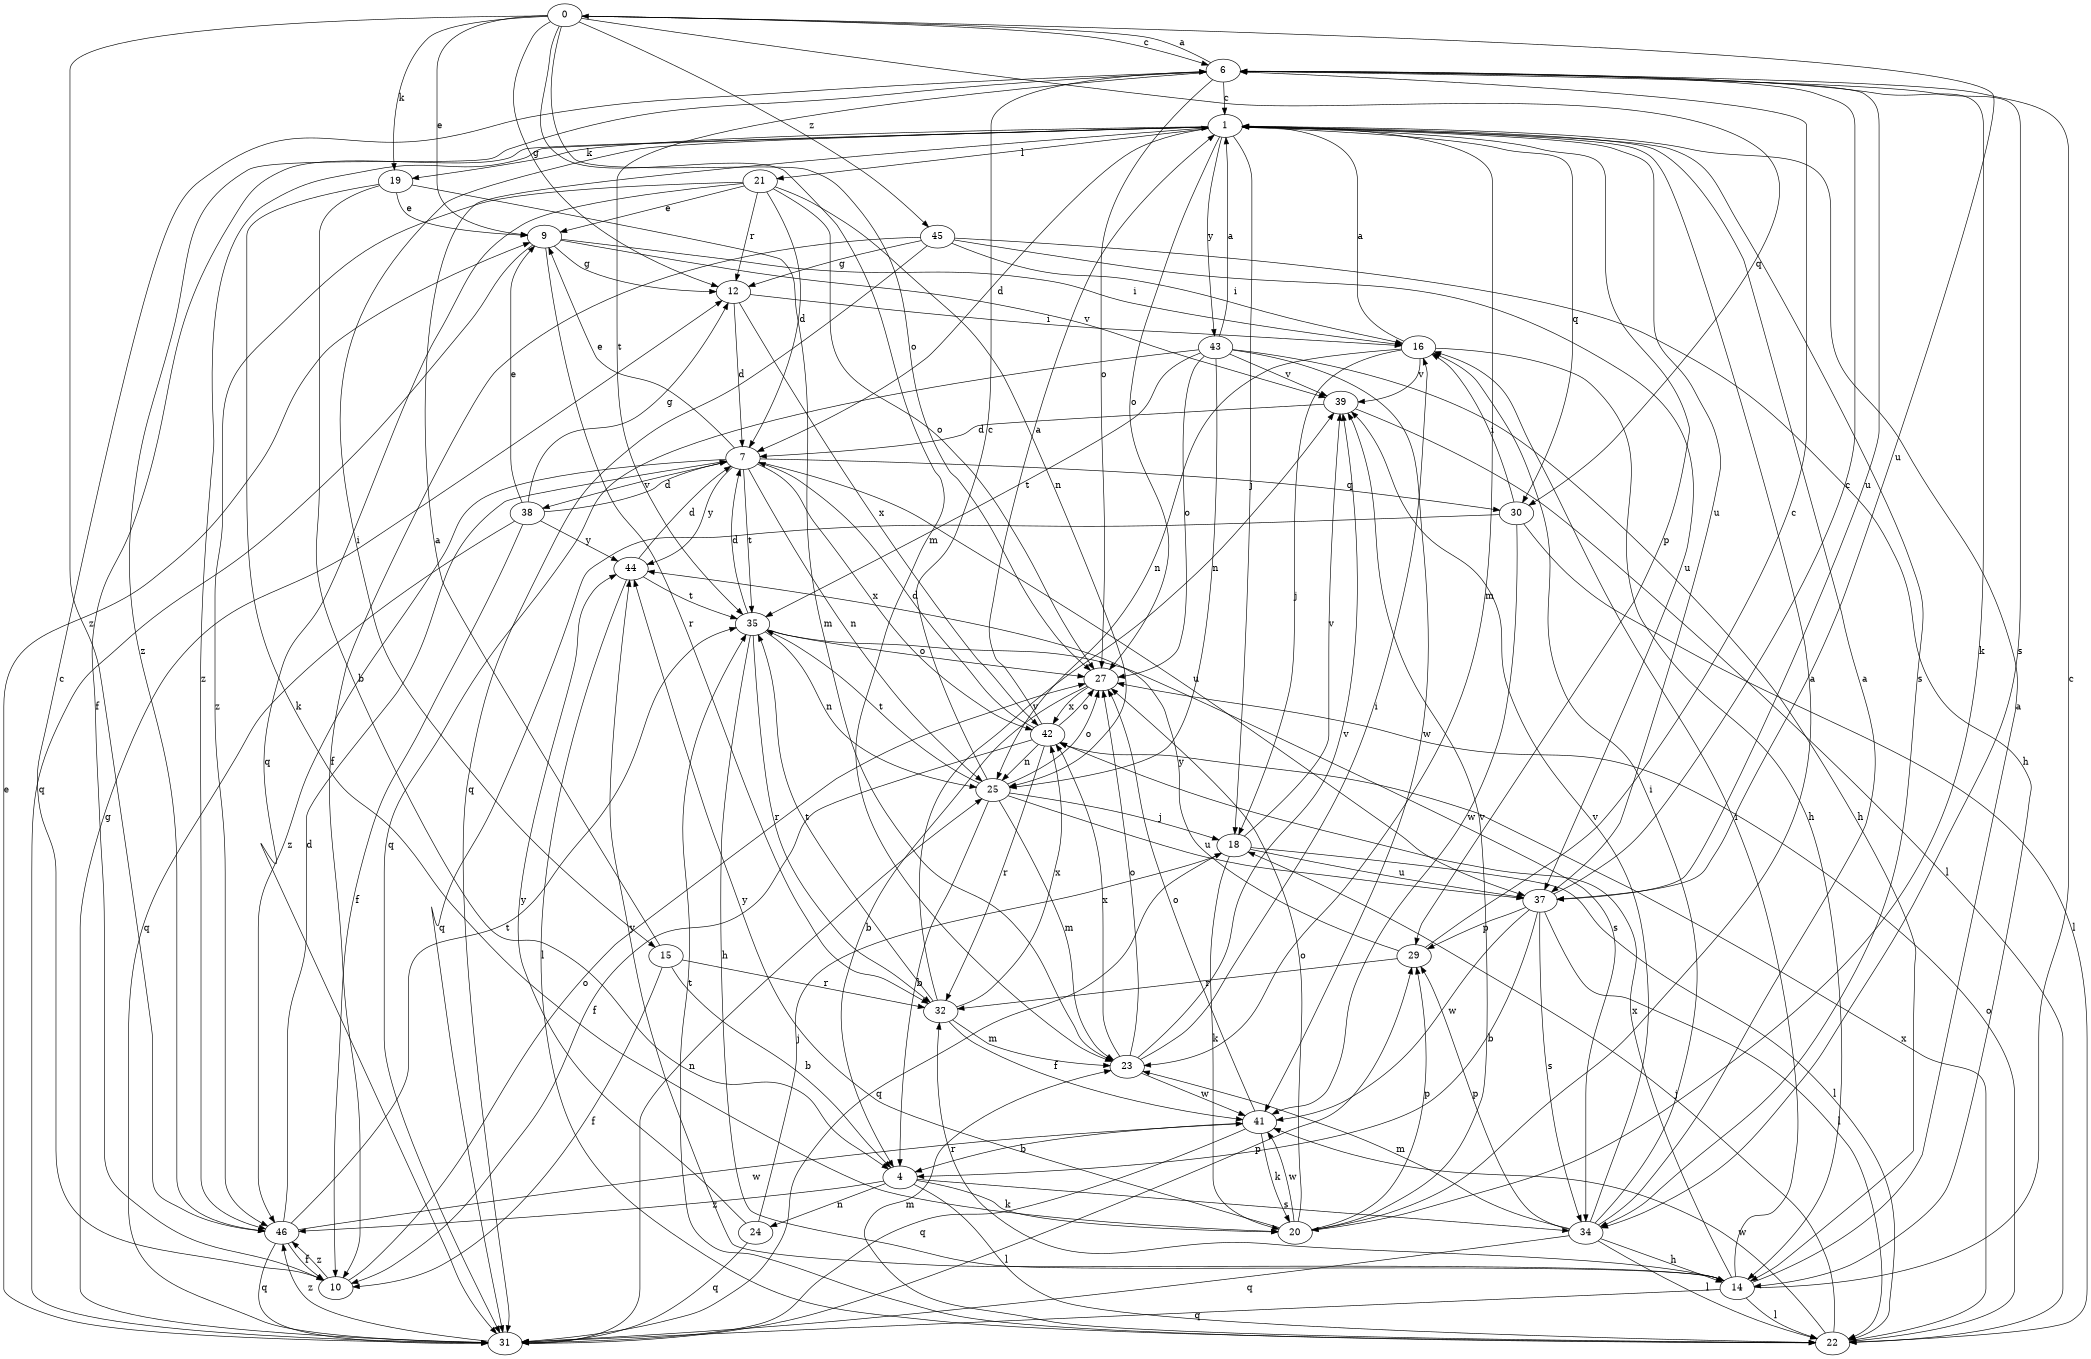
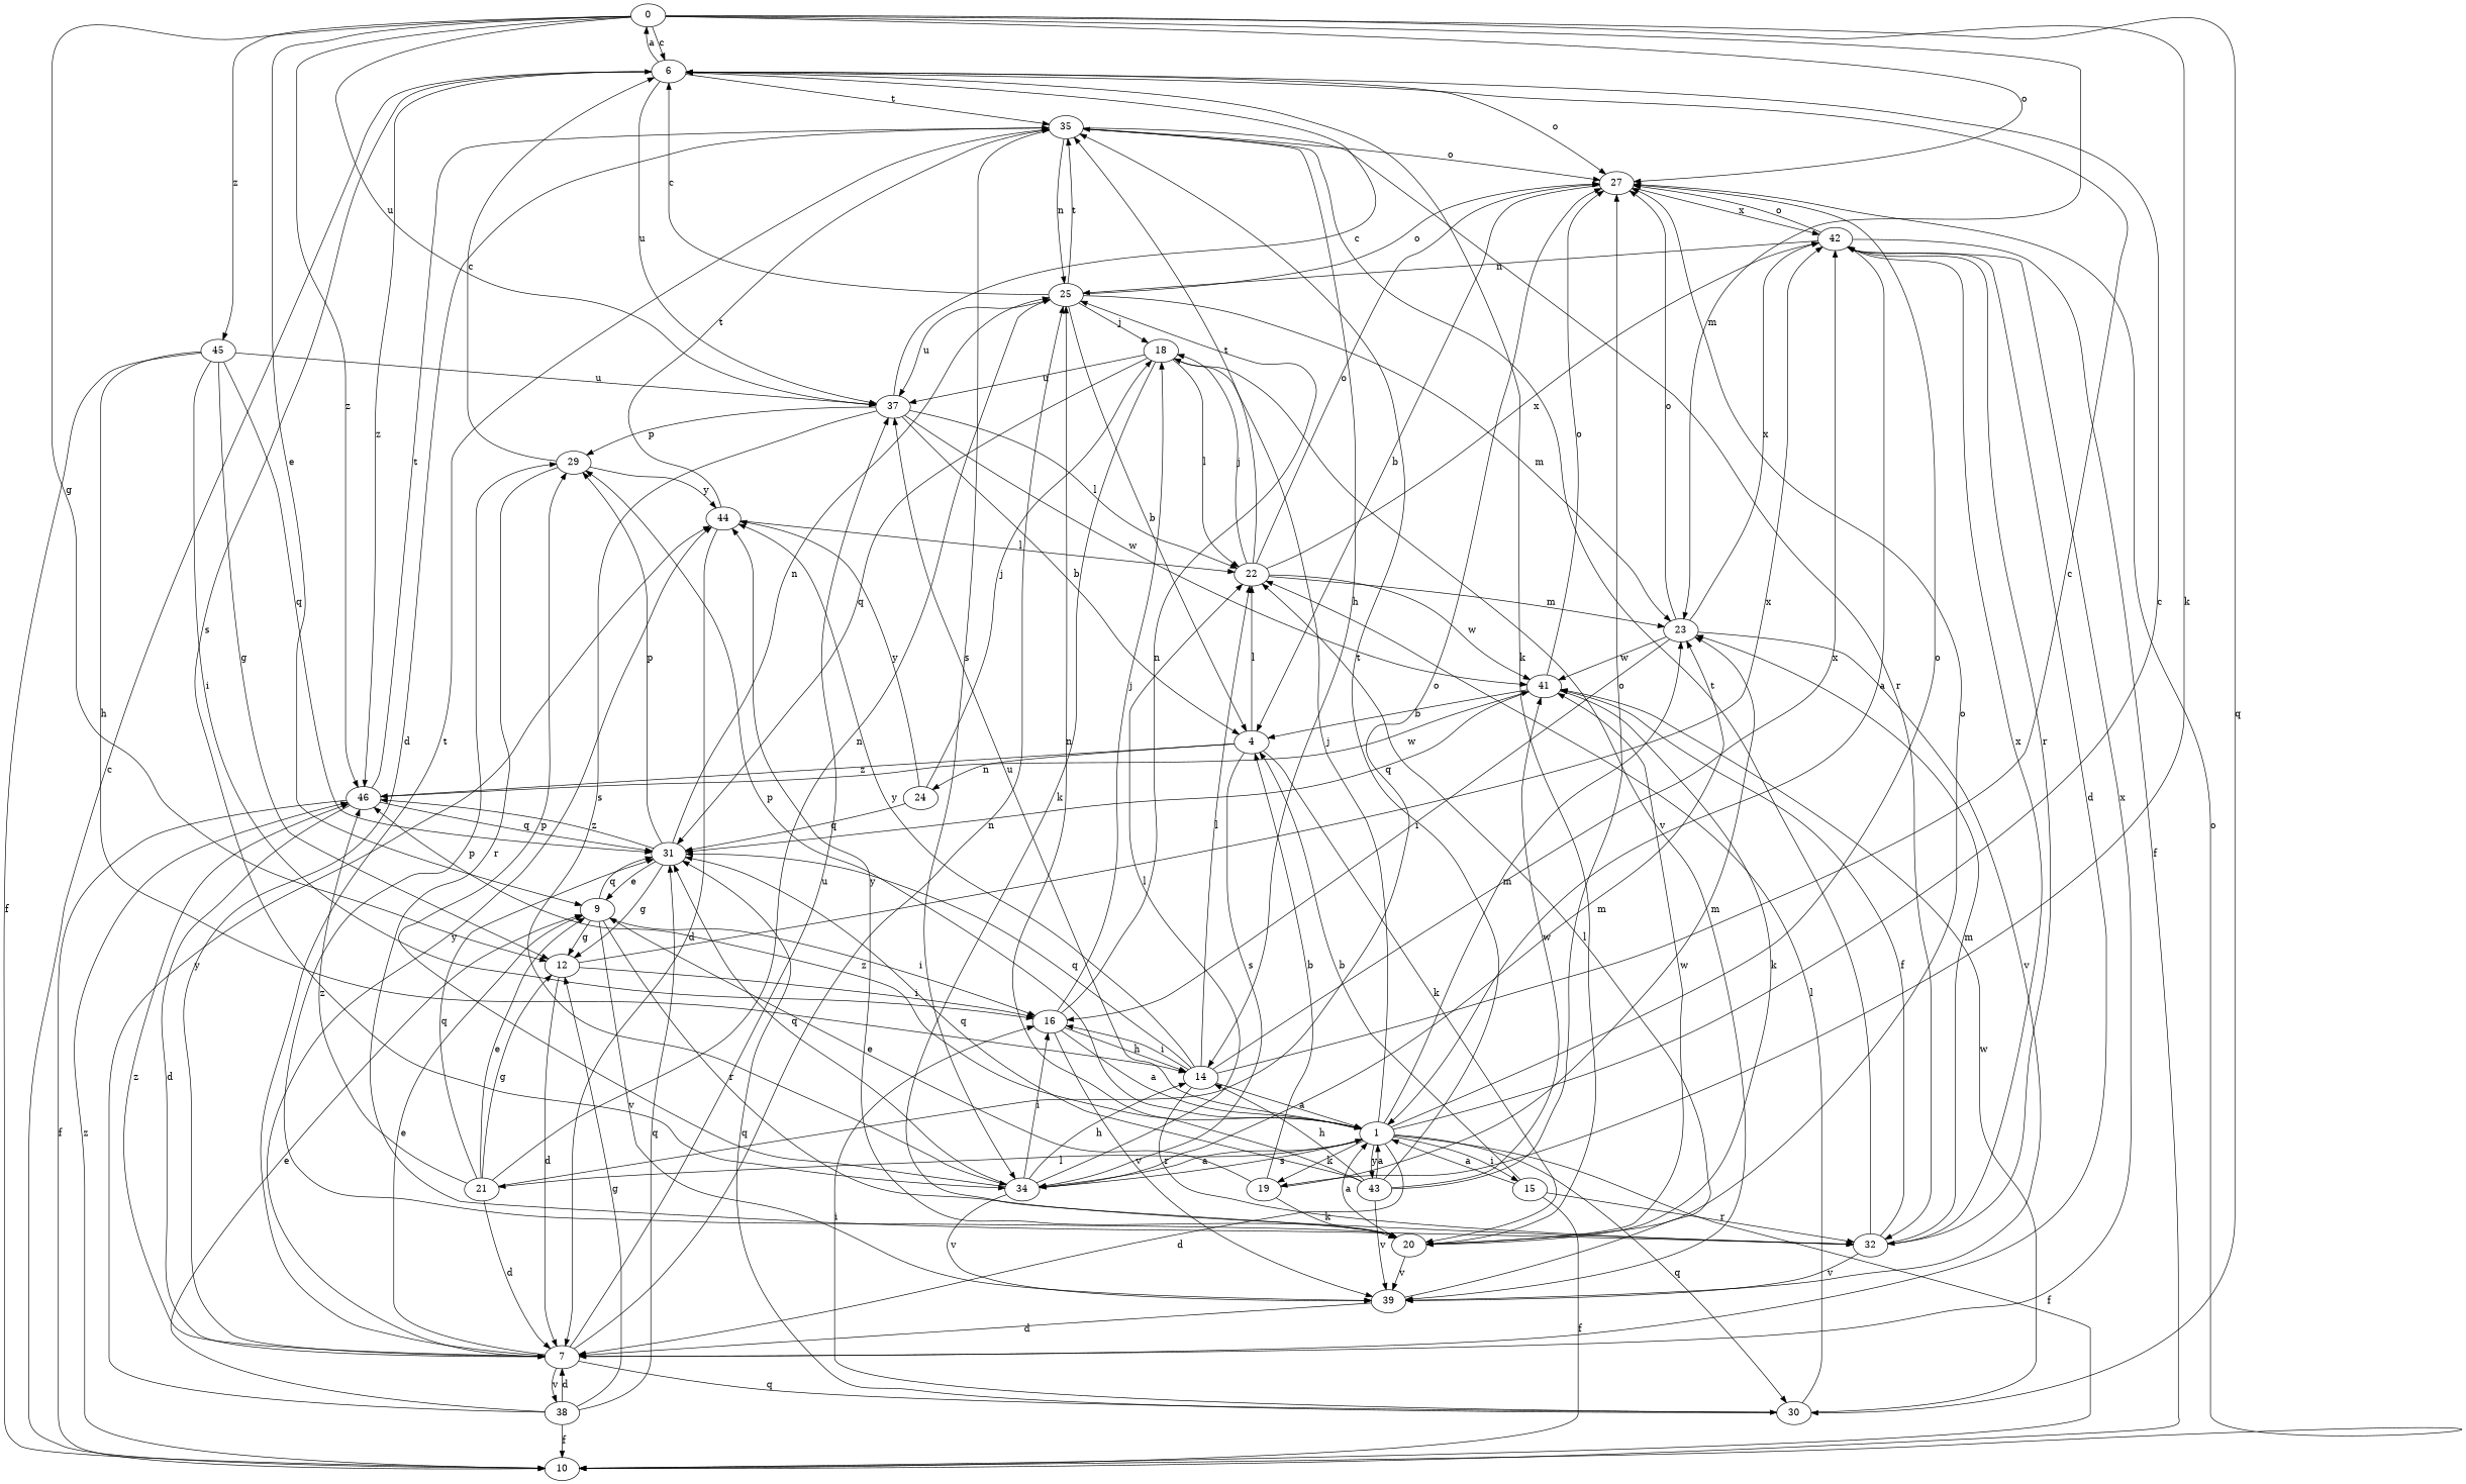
  strict digraph {
    0
    6
    9
    12
    19
    23
    27
    30
    37
    45
    46
    34
    20
    35
    16
    31
    32
    39
    7
    42
    4
    41
    22
    29
    10
    14
    1
    15
    18
    21
    43
    25
    38
    44
    24
    0 -> 6 [label=c]
    0 -> 9 [label=e]
    0 -> 12 [label=g]
    0 -> 19 [label=k]
    0 -> 23 [label=m]
    0 -> 27 [label=o]
    0 -> 30 [label=q]
    0 -> 37 [label=u]
    0 -> 45 [label=z]
    0 -> 46 [label=z]
    6 -> 0 [label=a]
    6 -> 27 [label=o]
    6 -> 37 [label=u]
    6 -> 46 [label=z]
    6 -> 34 [label=s]
    6 -> 20 [label=k]
    6 -> 35 [label=t]
    9 -> 12 [label=g]
    9 -> 16 [label=i]
    9 -> 31 [label=q]
    9 -> 32 [label=r]
    9 -> 39 [label=v]
    12 -> 16 [label=i]
    12 -> 7 [label=d]
    12 -> 42 [label=x]
    19 -> 9 [label=e]
    19 -> 23 [label=m]
    19 -> 20 [label=k]
    19 -> 4 [label=b]
    23 -> 27 [label=o]
    23 -> 16 [label=i]
    23 -> 39 [label=v]
    23 -> 42 [label=x]
    23 -> 41 [label=w]
    27 -> 42 [label=x]
    27 -> 4 [label=b]
    30 -> 16 [label=i]
    30 -> 31 [label=q]
    30 -> 41 [label=w]
    30 -> 22 [label=l]
    37 -> 6 [label=c]
    37 -> 34 [label=s]
    37 -> 4 [label=b]
    37 -> 41 [label=w]
    37 -> 22 [label=l]
    37 -> 29 [label=p]
    45 -> 12 [label=g]
    45 -> 37 [label=u]
    45 -> 16 [label=i]
    45 -> 31 [label=q]
    45 -> 10 [label=f]
    45 -> 14 [label=h]
    46 -> 35 [label=t]
    46 -> 31 [label=q]
    46 -> 7 [label=d]
    46 -> 41 [label=w]
    46 -> 10 [label=f]
    34 -> 23 [label=m]
    34 -> 16 [label=i]
    34 -> 31 [label=q]
    34 -> 39 [label=v]
    34 -> 22 [label=l]
    34 -> 29 [label=p]
    34 -> 14 [label=h]
    34 -> 1 [label=a]
    20 -> 27 [label=o]
    20 -> 39 [label=v]
    20 -> 41 [label=w]
    20 -> 29 [label=p]
    20 -> 1 [label=a]
    20 -> 44 [label=y]
    35 -> 27 [label=o]
    35 -> 34 [label=s]
    35 -> 32 [label=r]
    35 -> 7 [label=d]
    35 -> 14 [label=h]
    35 -> 25 [label=n]
    16 -> 39 [label=v]
    16 -> 14 [label=h]
    16 -> 1 [label=a]
    16 -> 18 [label=j]
    16 -> 25 [label=n]
    31 -> 9 [label=e]
    31 -> 12 [label=g]
    31 -> 46 [label=z]
    31 -> 29 [label=p]
    31 -> 25 [label=n]
    32 -> 23 [label=m]
    32 -> 35 [label=t]
    32 -> 39 [label=v]
    32 -> 42 [label=x]
    32 -> 41 [label=f]
    39 -> 7 [label=d]
    39 -> 22 [label=l]
    7 -> 9 [label=e]
    7 -> 30 [label=q]
    7 -> 37 [label=u]
    7 -> 46 [label=z]
    7 -> 35 [label=t]
    7 -> 42 [label=x]
    7 -> 25 [label=n]
    7 -> 38 [label=v]
    7 -> 44 [label=y]
    42 -> 27 [label=o]
    42 -> 32 [label=r]
    42 -> 7 [label=d]
    42 -> 10 [label=f]
    42 -> 1 [label=a]
    42 -> 25 [label=n]
    4 -> 46 [label=z]
    4 -> 34 [label=s]
    4 -> 20 [label=k]
    4 -> 22 [label=l]
    4 -> 24 [label=n]
    41 -> 27 [label=o]
    41 -> 20 [label=k]
    41 -> 31 [label=q]
    41 -> 4 [label=b]
    22 -> 23 [label=m]
    22 -> 27 [label=o]
    22 -> 35 [label=t]
    22 -> 42 [label=x]
    22 -> 41 [label=w]
    22 -> 18 [label=j]
    29 -> 6 [label=c]
    29 -> 32 [label=r]
    29 -> 44 [label=y]
    10 -> 6 [label=c]
    10 -> 27 [label=o]
    10 -> 46 [label=z]
    14 -> 6 [label=c]
    14 -> 16 [label=i]
    14 -> 31 [label=q]
    14 -> 32 [label=r]
    14 -> 42 [label=x]
    14 -> 22 [label=l]
    14 -> 1 [label=a]
    14 -> 44 [label=y]
-   6 -> 1 [label=c]
+   1 -> 6 [label=c]
    1 -> 19 [label=k]
    1 -> 23 [label=m]
    1 -> 27 [label=o]
    1 -> 30 [label=q]
    1 -> 37 [label=u]
    1 -> 46 [label=z]
    1 -> 34 [label=s]
    1 -> 7 [label=d]
    1 -> 29 [label=p]
    1 -> 10 [label=f]
    1 -> 15 [label=i]
    1 -> 18 [label=j]
    1 -> 21 [label=l]
    1 -> 43 [label=y]
    15 -> 32 [label=r]
    15 -> 4 [label=b]
    15 -> 10 [label=f]
    15 -> 1 [label=a]
    18 -> 37 [label=u]
    18 -> 20 [label=k]
    18 -> 31 [label=q]
    18 -> 39 [label=v]
    18 -> 22 [label=l]
    21 -> 9 [label=e]
-   21 -> 12 [label=r]
+   21 -> 12 [label=g]
    21 -> 27 [label=o]
    21 -> 46 [label=z]
    21 -> 31 [label=q]
    21 -> 7 [label=d]
    21 -> 25 [label=n]
    43 -> 27 [label=o]
    43 -> 35 [label=t]
    43 -> 31 [label=q]
    43 -> 39 [label=v]
    43 -> 41 [label=w]
    43 -> 14 [label=h]
    43 -> 1 [label=a]
    43 -> 25 [label=n]
    25 -> 6 [label=c]
    25 -> 23 [label=m]
    25 -> 27 [label=o]
    25 -> 37 [label=u]
    25 -> 35 [label=t]
    25 -> 4 [label=b]
    25 -> 18 [label=j]
    38 -> 9 [label=e]
    38 -> 12 [label=g]
    38 -> 31 [label=q]
    38 -> 7 [label=d]
    38 -> 10 [label=f]
    38 -> 44 [label=y]
    44 -> 35 [label=t]
    44 -> 7 [label=d]
    44 -> 22 [label=l]
    24 -> 31 [label=q]
    24 -> 18 [label=j]
    24 -> 44 [label=y]
  }
